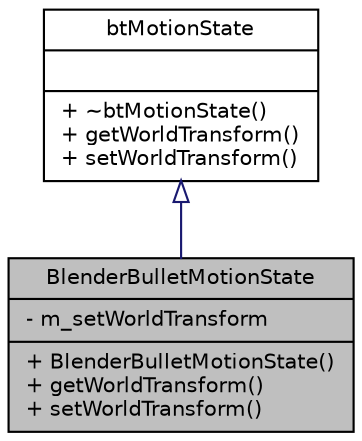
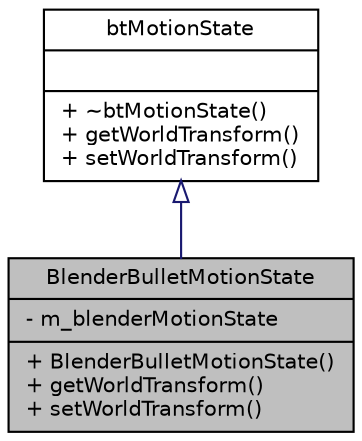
  digraph {
    node [color=black fontname=Helvetica fontsize=10 shape=record style=filled]
-   n1 [fillcolor=grey75 fontcolor=black height=0.2 label="{BlenderBulletMotionState\n|- m_setWorldTransform\l|+ BlenderBulletMotionState()\l+ getWorldTransform()\l+ setWorldTransform()\l}" width=0.4]
+   n1 [fillcolor=grey75 fontcolor=black height=0.2 label="{BlenderBulletMotionState\n|- m_blenderMotionState\l|+ BlenderBulletMotionState()\l+ getWorldTransform()\l+ setWorldTransform()\l}" width=0.4]
    n2 [fillcolor=white height=0.2 label="{btMotionState\n||+ ~btMotionState()\l+ getWorldTransform()\l+ setWorldTransform()\l}" width=0.4]
    n2 -> n1 [arrowtail=empty color=midnightblue dir=back fontname=Helvetica fontsize=10 labelfontname=Helvetica labelfontsize=10 style=solid]
  }
